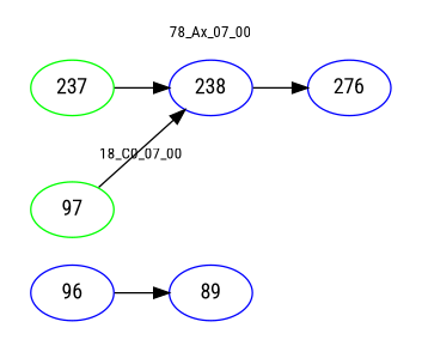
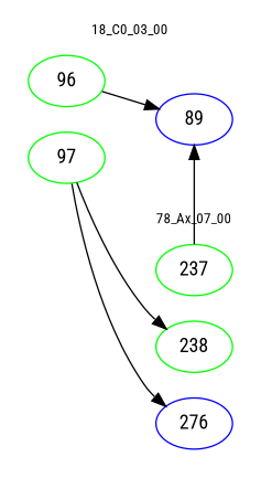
  digraph {
    fontname="Roboto Condensed"
    rankdir=LR
    node [color=blue fontname="Roboto Condensed"]
    edge [color=black fontname="Roboto Condensed"]
    n1 [color=green label=237]
-   n2 [label=238]
+   n2 [color=green label=238]
    n3 [label=276]
    n4 [color=green label=97]
-   n5 [label=96]
+   n5 [color=green label=96]
    n6 [label=89]
    subgraph cluster_1 {
      color=white
      fontsize=10
      label="78_Ax_07_00"
      n1
      n2
      n3
    }
    subgraph cluster_2 {
      color=white
      fontsize=10
-     label="18_C0_07_00"
+     label="18_C0_03_00"
      n4
      n5
      n6
    }
-   n1 -> n2
-   n2 -> n3
+   n1 -> n6
+   n4 -> n3
    n4 -> n2
    n5 -> n6
  }
